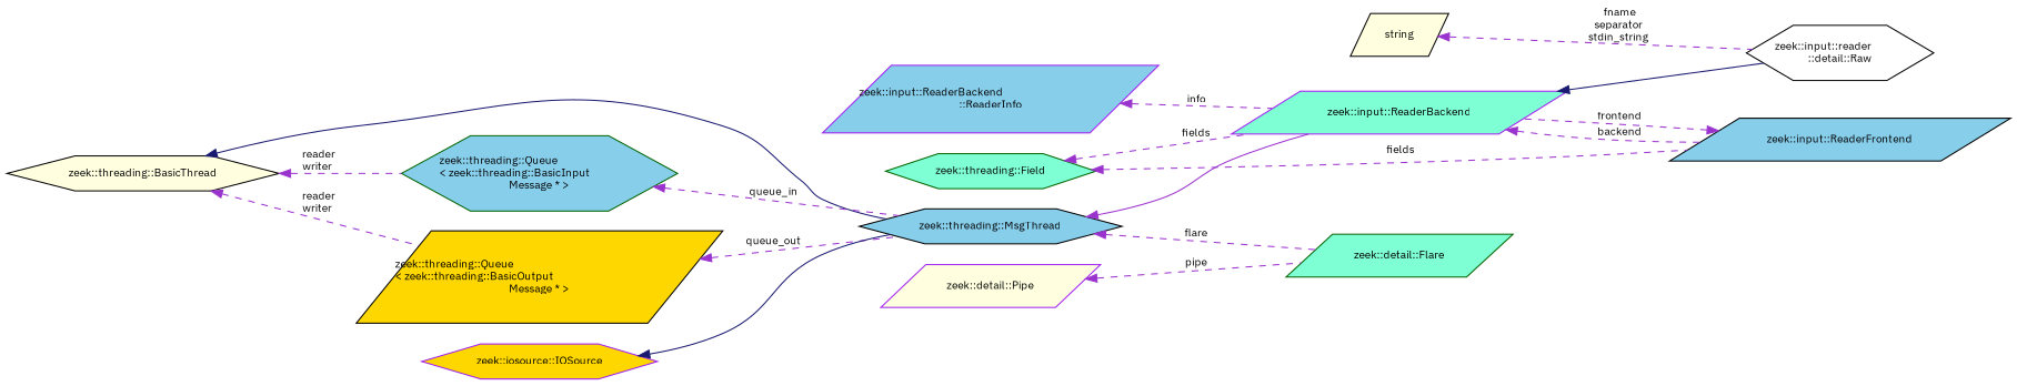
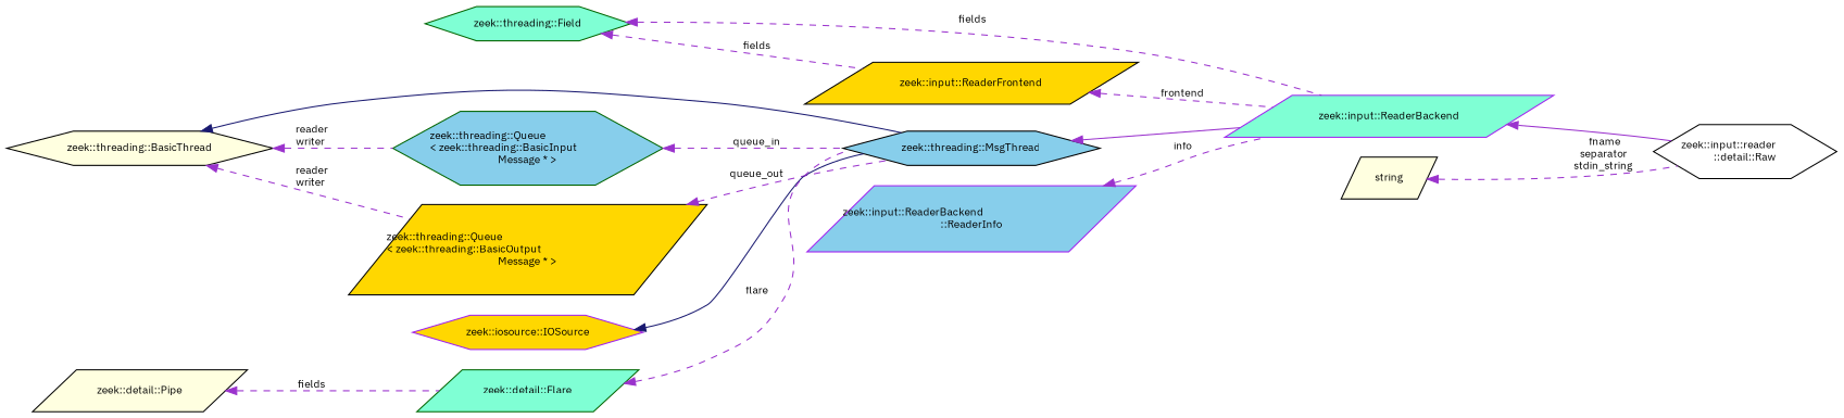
  digraph {
    fontname="IBM Plex Sans"
    rankdir=LR
    node [color=black fillcolor=skyblue fontname="IBM Plex Sans" fontsize=10 shape=parallelogram style=filled]
    edge [color=darkorchid3 dir=back fontname="IBM Plex Sans" fontsize=10 labelfontname=Helvetica labelfontsize=10 style=dashed]
    n1 [fillcolor=white fontcolor=black height=0.2 label="zeek::input::reader\l::detail::Raw" shape=hexagon width=0.4]
    n2 [color=purple fillcolor=aquamarine height=0.2 label="zeek::input::ReaderBackend" width=0.4]
-   n3 [height=0.2 label="zeek::input::ReaderFrontend" width=0.4]
+   n3 [fillcolor=gold height=0.2 label="zeek::input::ReaderFrontend" width=0.4]
    n4 [height=0.2 label="zeek::threading::MsgThread" shape=hexagon width=0.4]
    n5 [fillcolor=lightyellow height=0.2 label="zeek::threading::BasicThread" shape=hexagon width=0.4]
    n6 [color=darkgreen height=0.2 label="zeek::threading::Queue\l\< zeek::threading::BasicInput\lMessage * \>" shape=hexagon width=0.4]
    n7 [fillcolor=gold height=0.2 label="zeek::threading::Queue\l\< zeek::threading::BasicOutput\lMessage * \>" width=0.4]
    n8 [color=purple fillcolor=gold height=0.2 label="zeek::iosource::IOSource" shape=hexagon width=0.4]
    n9 [color=darkgreen fillcolor=aquamarine height=0.2 label="zeek::detail::Flare" width=0.4]
-   n10 [color=purple fillcolor=lightyellow height=0.2 label="zeek::detail::Pipe" width=0.4]
+   n10 [fillcolor=lightyellow height=0.2 label="zeek::detail::Pipe" width=0.4]
    n11 [color=purple height=0.2 label="zeek::input::ReaderBackend\l::ReaderInfo" width=0.4]
    n12 [color=darkgreen fillcolor=aquamarine height=0.2 label="zeek::threading::Field" shape=hexagon width=0.4]
    n13 [fillcolor=lightyellow height=0.2 label=string width=0.4]
-   n2 -> n1 [color=midnightblue style=solid]
-   n2 -> n3 [label=" backend"]
+   n2 -> n1 [style=solid]
    n3 -> n2 [label=" frontend"]
    n4 -> n2 [style=solid]
    n5 -> n4 [color=midnightblue style=solid]
    n5 -> n6 [label=" reader\nwriter"]
    n5 -> n7 [label=" reader\nwriter"]
    n6 -> n4 [label=" queue_in"]
    n7 -> n4 [label=" queue_out"]
    n8 -> n4 [color=midnightblue style=solid]
-   n4 -> n9 [label=" flare"]
-   n10 -> n9 [label=" pipe"]
+   n9 -> n4 [label=" flare"]
+   n10 -> n9 [label=" fields"]
    n11 -> n2 [label=" info"]
    n12 -> n2 [label=" fields"]
    n12 -> n3 [label=" fields"]
    n13 -> n1 [label=" fname\nseparator\nstdin_string"]
  }
